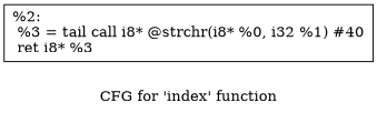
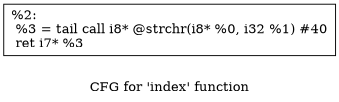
  digraph {
    label="CFG for 'index' function"
-   n1 [label="{%2:\l  %3 = tail call i8* @strchr(i8* %0, i32 %1) #40\l  ret i8* %3\l}" shape=record]
+   n1 [label="{%2:\l  %3 = tail call i8* @strchr(i8* %0, i32 %1) #40\l  ret i7* %3\l}" shape=record]
  }
